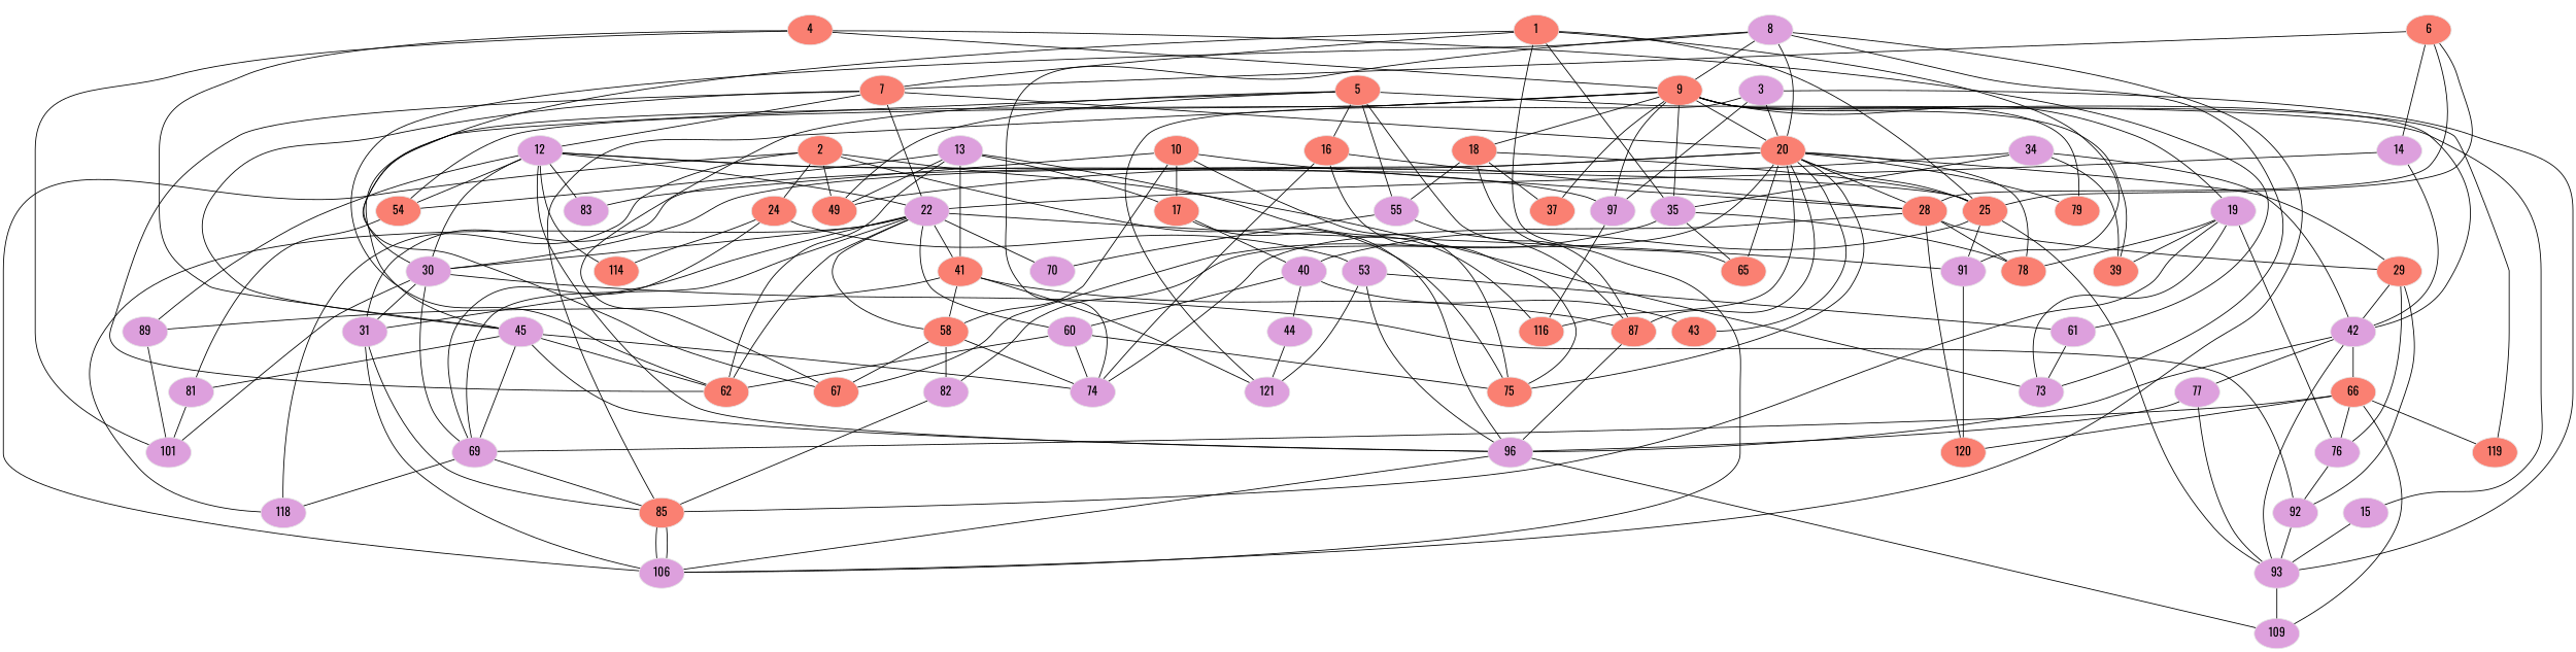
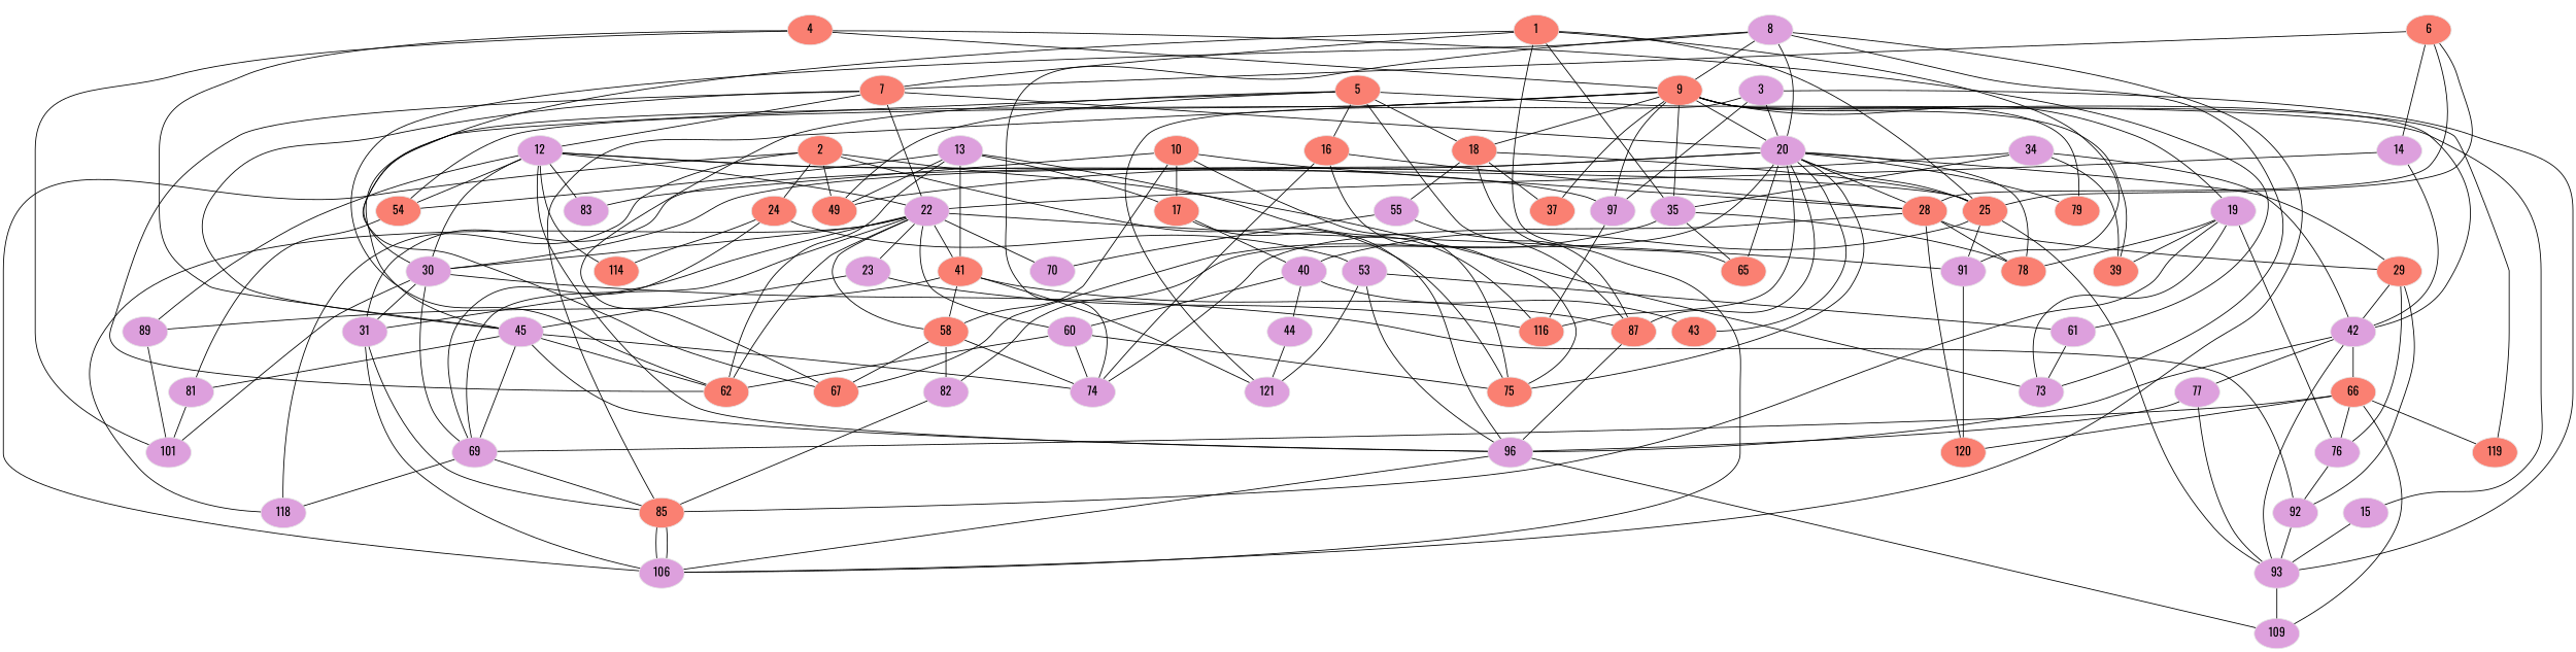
  graph {
    fontname=Oswald
    node [color=gray90 fillcolor=plum fontname=Oswald style=filled]
    edge [fontname=Oswald]
    1 [fillcolor=salmon super="+47"]
    7 [fillcolor=salmon super="+51"]
    25 [fillcolor=salmon super="+56+57+98"]
    35 [super="+46"]
    65 [fillcolor=salmon]
    67 [fillcolor=salmon]
    91
-   20 [fillcolor=salmon super="+94+107+112"]
+   20 [super="+94+107+112"]
    45 [super="+80+59"]
    12 [super="+100+127"]
    22 [super="+86+26"]
    62 [fillcolor=salmon super="+124"]
    93 [super="+125"]
    40 [super="+130"]
    78 [fillcolor=salmon]
    120 [fillcolor=salmon]
    2 [fillcolor=salmon super="+32"]
    24 [fillcolor=salmon]
    49 [fillcolor=salmon super="+105"]
    73
    75 [fillcolor=salmon]
    106 [super="+117+122"]
    118
    114 [fillcolor=salmon]
    69 [super="+115"]
    53 [super="+68"]
    30 [super="+52"]
    87 [fillcolor=salmon]
    28 [fillcolor=salmon super="+50+126"]
    79 [fillcolor=salmon]
    116 [fillcolor=salmon]
    29 [fillcolor=salmon]
    31 [super="+104"]
    43 [fillcolor=salmon]
    82
    3
    97
    121
    109
    119 [fillcolor=salmon]
    4 [fillcolor=salmon super="+108"]
    9 [fillcolor=salmon super="+11"]
    61
    101
    18 [fillcolor=salmon]
    19 [super="+95"]
    37 [fillcolor=salmon]
    39 [fillcolor=salmon super="+63"]
    42 [super="+64+48"]
    54 [fillcolor=salmon super="+113"]
    85 [fillcolor=salmon]
    74 [super="+110"]
    96 [super="+129"]
    81
    5 [fillcolor=salmon]
    15
    16 [fillcolor=salmon]
    55
    92
    70
    6 [fillcolor=salmon]
    14
    83
    89
    58 [fillcolor=salmon super="+71"]
    41 [fillcolor=salmon]
+   23 [super="+36"]
    60
    8 [super="+84"]
    76 [super="+99"]
    66 [fillcolor=salmon]
    77
    10 [fillcolor=salmon]
    17 [fillcolor=salmon]
    13 [super="+38"]
    44
    34 [super="+111"]
    1 -- 7
    1 -- 25
    1 -- 35
    1 -- 65
    1 -- 67
    1 -- 91
    7 -- 20
    7 -- 45
    7 -- 12
    7 -- 22 [weight=2]
    7 -- 62
    25 -- 91
    25 -- 93
    25 -- 40
    35 -- 65
    35 -- 67
    35 -- 78
    91 -- 120
    20 -- 25
    20 -- 65
    20 -- 78
    20 -- 75
    20 -- 30
    20 -- 87
    20 -- 28
    20 -- 79
    20 -- 116
    20 -- 29
    20 -- 31
    20 -- 43
    20 -- 82
    45 -- 62
    45 -- 69
    45 -- 74
    45 -- 96
    45 -- 81
    12 -- 25
    12 -- 22
    12 -- 114
    12 -- 30 [weight=2]
    12 -- 97
    12 -- 54
    12 -- 96
    12 -- 83
    12 -- 89
    22 -- 91
    22 -- 62 [weight=2]
    22 -- 118
    22 -- 69
    22 -- 30
    22 -- 31
    22 -- 70
    22 -- 58
    22 -- 41
+   22 -- 23
    22 -- 60
    93 -- 109
    40 -- 43
    40 -- 60
    40 -- 44
    2 -- 24
    2 -- 49
    2 -- 73
    2 -- 75
    2 -- 106
    2 -- 118
    24 -- 114
    24 -- 69
    24 -- 53
    69 -- 118
    69 -- 85
    53 -- 121
    53 -- 61
    53 -- 96
    30 -- 69
    30 -- 31
    30 -- 101
    30 -- 92
    87 -- 96
    28 -- 78
    28 -- 120
    28 -- 29
    28 -- 74
    29 -- 42
    29 -- 92
    29 -- 76
    31 -- 106
    31 -- 85
    82 -- 85
    3 -- 20
    3 -- 93
    3 -- 97
    3 -- 121
    97 -- 116
    4 -- 45
    4 -- 9
    4 -- 61
    4 -- 101
    9 -- 35
    9 -- 20
    9 -- 45
    9 -- 79
    9 -- 97
    9 -- 119
    9 -- 18
    9 -- 19
    9 -- 37
    9 -- 39
    9 -- 42
    9 -- 54
    9 -- 85
    61 -- 73
    18 -- 25
    18 -- 106
    18 -- 37
    18 -- 55
    19 -- 78
    19 -- 73
    19 -- 39
    19 -- 85
    19 -- 76
    42 -- 93
    42 -- 96
    42 -- 66
    42 -- 77
    54 -- 81 [weight=2]
    85 -- 106
    85 -- 106
    96 -- 106
    96 -- 109
    81 -- 101
    5 -- 67
    5 -- 49
    5 -- 30
    5 -- 87
    5 -- 15
    5 -- 16
-   5 -- 55
+   5 -- 18
    15 -- 93
    16 -- 75
    16 -- 28
    16 -- 74
    55 -- 87
    55 -- 70
    92 -- 93
    6 -- 7
    6 -- 25
    6 -- 28
    6 -- 14
    14 -- 22
    14 -- 42
    89 -- 101
    58 -- 67
    58 -- 82
    58 -- 74
    41 -- 87
    41 -- 121
    41 -- 89
    41 -- 58
+   23 -- 45
+   23 -- 116
    60 -- 62
    60 -- 75
    60 -- 74
    8 -- 20
    8 -- 62
    8 -- 73
    8 -- 106
    8 -- 9
    8 -- 74
    76 -- 92
    66 -- 120
    66 -- 69
    66 -- 109
    66 -- 119
    66 -- 76
    77 -- 93
    77 -- 96 [weight=2]
    10 -- 75
    10 -- 28
    10 -- 83
    10 -- 58
    10 -- 17
    17 -- 40
    17 -- 96
    13 -- 62 [weight=2]
    13 -- 49
    13 -- 116
    13 -- 54
    13 -- 41
    13 -- 17
    44 -- 121
    34 -- 35
    34 -- 49
    34 -- 39
    34 -- 42 [weight=2]
  }
